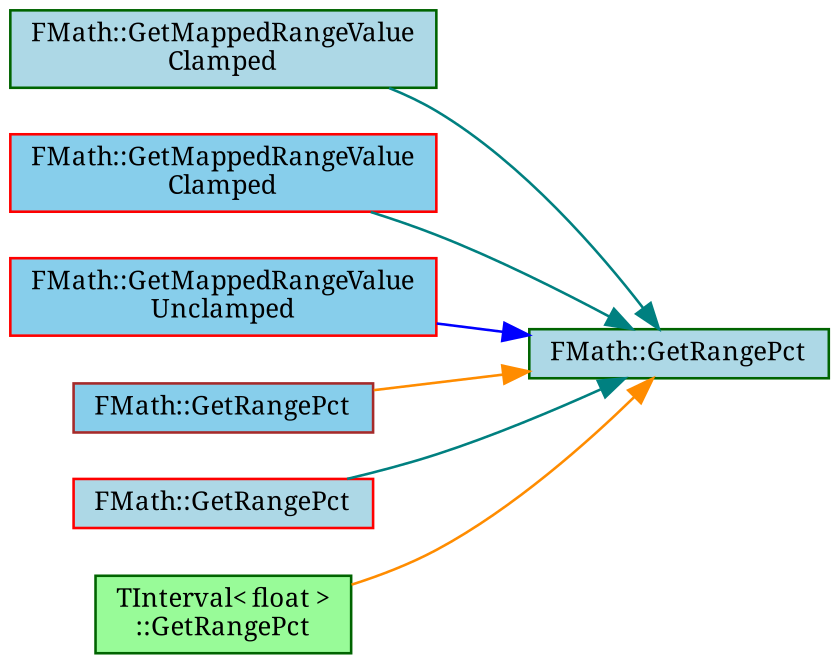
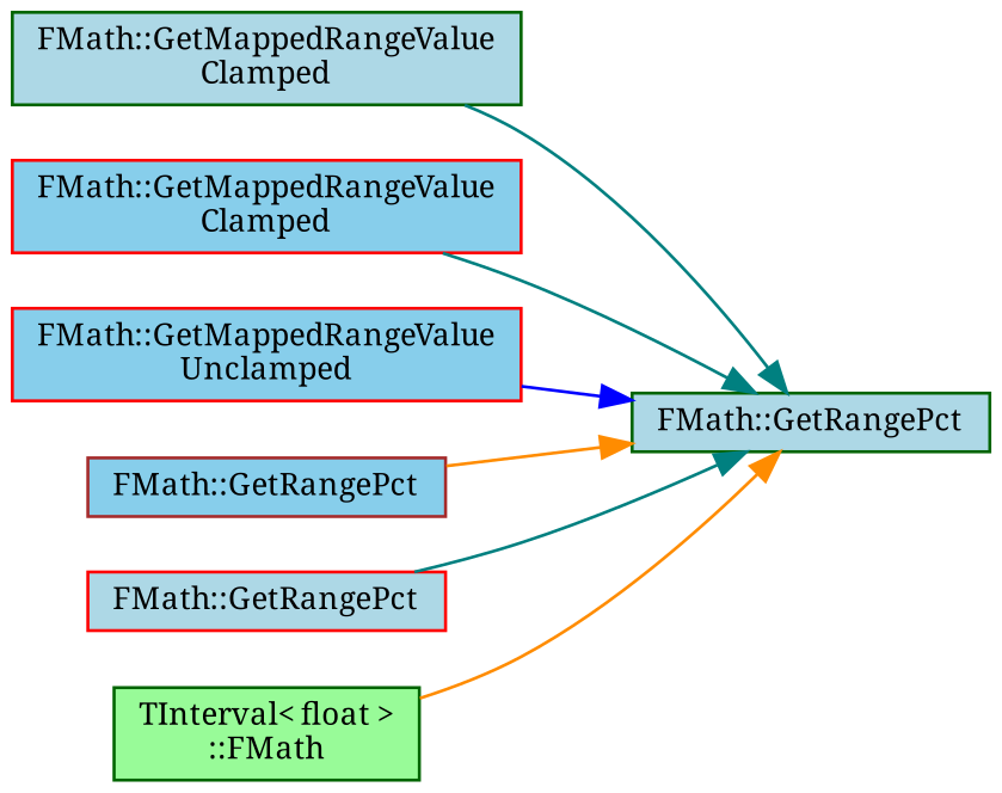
  digraph {
    rankdir=RL
    fontname="Noto Serif"
    node [color=darkgreen fillcolor=lightblue fontname="Noto Serif" fontsize=10 shape=box style=filled]
    edge [color=teal dir=back fontname="Noto Serif" fontsize=10 labelfontname=Helvetica labelfontsize=10 style=solid]
    n1 [fontcolor=black height=0.2 label="FMath::GetRangePct" width=0.4]
    n2 [height=0.2 label="FMath::GetMappedRangeValue\lClamped" width=0.4]
    n3 [color=red fillcolor=skyblue height=0.2 label="FMath::GetMappedRangeValue\lClamped" width=0.4]
    n4 [color=red fillcolor=skyblue height=0.2 label="FMath::GetMappedRangeValue\lUnclamped" width=0.4]
    n5 [color=brown fillcolor=skyblue height=0.2 label="FMath::GetRangePct" width=0.4]
    n6 [color=red height=0.2 label="FMath::GetRangePct" width=0.4]
-   n7 [fillcolor=palegreen height=0.2 label="TInterval\< float \>\l::GetRangePct" width=0.4]
+   n7 [fillcolor=palegreen height=0.2 label="TInterval\< float \>\l::FMath" width=0.4]
    n1 -> n2
    n1 -> n3
    n1 -> n4 [color=blue]
    n1 -> n5 [color=darkorange]
    n1 -> n6
    n1 -> n7 [color=darkorange]
  }
